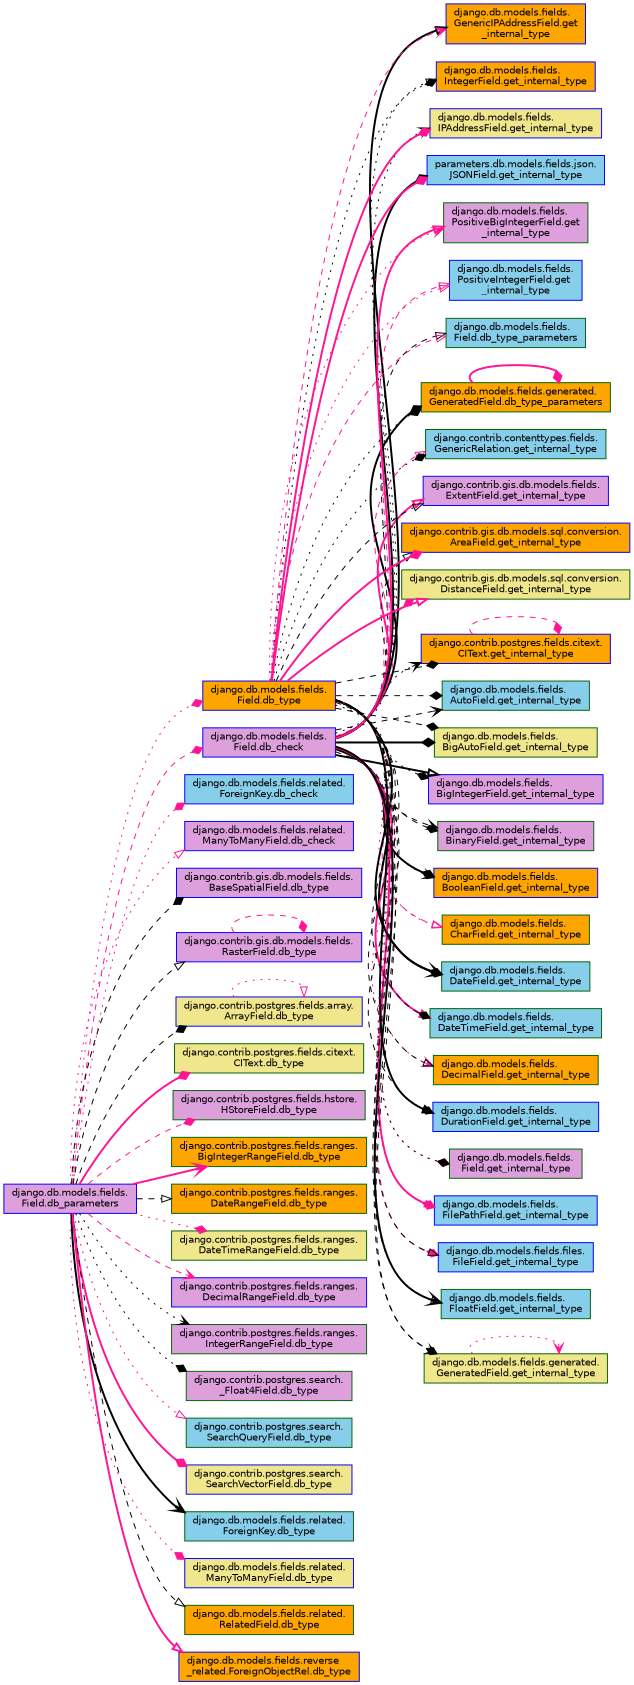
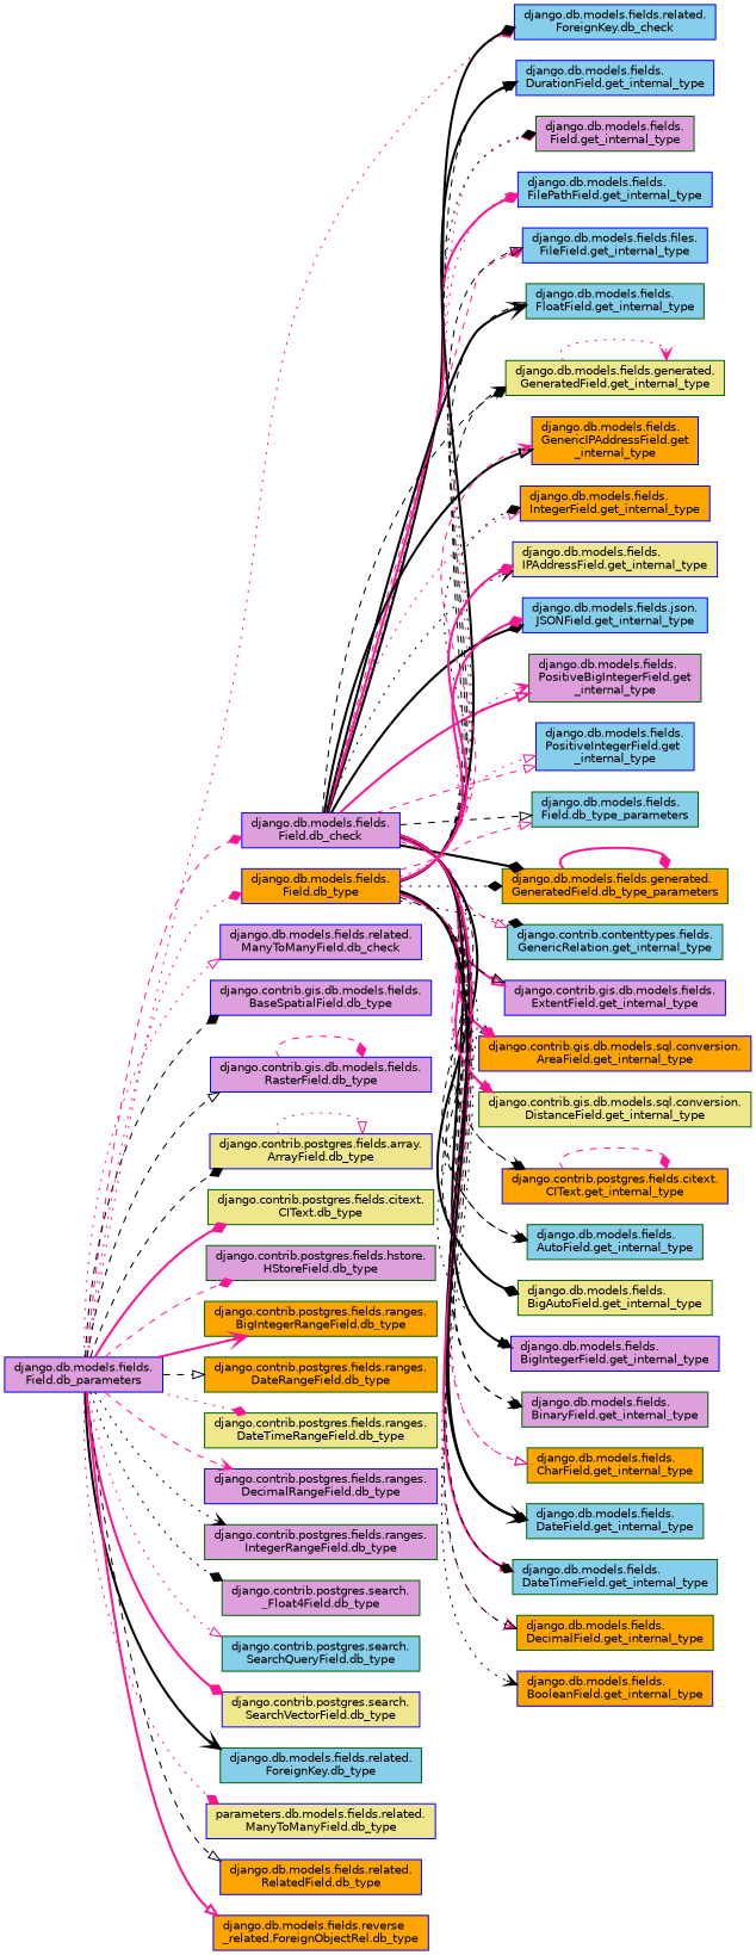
  digraph {
    rankdir=LR
    node [color=blue fillcolor=plum fontname=Helvetica fontsize=10 shape=box style=filled]
    edge [arrowhead=diamond color=black fontname=Helvetica fontsize=10 labelfontname=Helvetica labelfontsize=10 style=dashed]
    n1 [fontcolor=black height=0.2 label="django.db.models.fields.\lField.db_parameters" width=0.4]
    n2 [height=0.2 label="django.db.models.fields.\lField.db_check" width=0.4]
    n3 [fillcolor=skyblue height=0.2 label="django.db.models.fields.related.\lForeignKey.db_check" width=0.4]
    n4 [height=0.2 label="django.db.models.fields.related.\lManyToManyField.db_check" width=0.4]
    n5 [height=0.2 label="django.contrib.gis.db.models.fields.\lBaseSpatialField.db_type" width=0.4]
    n6 [height=0.2 label="django.contrib.gis.db.models.fields.\lRasterField.db_type" width=0.4]
    n7 [fillcolor=khaki height=0.2 label="django.contrib.postgres.fields.array.\lArrayField.db_type" width=0.4]
    n8 [color=darkgreen fillcolor=khaki height=0.2 label="django.contrib.postgres.fields.citext.\lCIText.db_type" width=0.4]
    n9 [color=darkgreen height=0.2 label="django.contrib.postgres.fields.hstore.\lHStoreField.db_type" width=0.4]
    n10 [color=darkgreen fillcolor=orange height=0.2 label="django.contrib.postgres.fields.ranges.\lBigIntegerRangeField.db_type" width=0.4]
    n11 [color=darkgreen fillcolor=orange height=0.2 label="django.contrib.postgres.fields.ranges.\lDateRangeField.db_type" width=0.4]
    n12 [color=darkgreen fillcolor=khaki height=0.2 label="django.contrib.postgres.fields.ranges.\lDateTimeRangeField.db_type" width=0.4]
    n13 [height=0.2 label="django.contrib.postgres.fields.ranges.\lDecimalRangeField.db_type" width=0.4]
    n14 [color=darkgreen height=0.2 label="django.contrib.postgres.fields.ranges.\lIntegerRangeField.db_type" width=0.4]
    n15 [color=darkgreen height=0.2 label="django.contrib.postgres.search.\l_Float4Field.db_type" width=0.4]
    n16 [color=darkgreen fillcolor=skyblue height=0.2 label="django.contrib.postgres.search.\lSearchQueryField.db_type" width=0.4]
    n17 [fillcolor=khaki height=0.2 label="django.contrib.postgres.search.\lSearchVectorField.db_type" width=0.4]
    n18 [fillcolor=orange height=0.2 label="django.db.models.fields.\lField.db_type" width=0.4]
    n19 [color=darkgreen fillcolor=skyblue height=0.2 label="django.db.models.fields.related.\lForeignKey.db_type" width=0.4]
-   n20 [fillcolor=khaki height=0.2 label="django.db.models.fields.related.\lManyToManyField.db_type" width=0.4]
-   n21 [color=darkgreen fillcolor=orange height=0.2 label="django.db.models.fields.related.\lRelatedField.db_type" width=0.4]
+   n20 [fillcolor=khaki height=0.2 label="parameters.db.models.fields.related.\lManyToManyField.db_type" width=0.4]
+   n21 [fillcolor=orange height=0.2 label="django.db.models.fields.related.\lRelatedField.db_type" width=0.4]
    n22 [fillcolor=orange height=0.2 label="django.db.models.fields.reverse\l_related.ForeignObjectRel.db_type" width=0.4]
    n23 [color=darkgreen fillcolor=skyblue height=0.2 label="django.db.models.fields.\lField.db_type_parameters" width=0.4]
    n24 [color=darkgreen fillcolor=orange height=0.2 label="django.db.models.fields.generated.\lGeneratedField.db_type_parameters" width=0.4]
    n25 [color=darkgreen fillcolor=skyblue height=0.2 label="django.contrib.contenttypes.fields.\lGenericRelation.get_internal_type" width=0.4]
    n26 [height=0.2 label="django.contrib.gis.db.models.fields.\lExtentField.get_internal_type" width=0.4]
    n27 [fillcolor=orange height=0.2 label="django.contrib.gis.db.models.sql.conversion.\lAreaField.get_internal_type" width=0.4]
    n28 [color=darkgreen fillcolor=khaki height=0.2 label="django.contrib.gis.db.models.sql.conversion.\lDistanceField.get_internal_type" width=0.4]
    n29 [fillcolor=orange height=0.2 label="django.contrib.postgres.fields.citext.\lCIText.get_internal_type" width=0.4]
    n30 [color=darkgreen fillcolor=skyblue height=0.2 label="django.db.models.fields.\lAutoField.get_internal_type" width=0.4]
    n31 [color=darkgreen fillcolor=khaki height=0.2 label="django.db.models.fields.\lBigAutoField.get_internal_type" width=0.4]
    n32 [height=0.2 label="django.db.models.fields.\lBigIntegerField.get_internal_type" width=0.4]
    n33 [color=darkgreen height=0.2 label="django.db.models.fields.\lBinaryField.get_internal_type" width=0.4]
    n34 [fillcolor=orange height=0.2 label="django.db.models.fields.\lBooleanField.get_internal_type" width=0.4]
    n35 [color=darkgreen fillcolor=orange height=0.2 label="django.db.models.fields.\lCharField.get_internal_type" width=0.4]
    n36 [color=darkgreen fillcolor=skyblue height=0.2 label="django.db.models.fields.\lDateField.get_internal_type" width=0.4]
    n37 [color=darkgreen fillcolor=skyblue height=0.2 label="django.db.models.fields.\lDateTimeField.get_internal_type" width=0.4]
    n38 [color=darkgreen fillcolor=orange height=0.2 label="django.db.models.fields.\lDecimalField.get_internal_type" width=0.4]
    n39 [fillcolor=skyblue height=0.2 label="django.db.models.fields.\lDurationField.get_internal_type" width=0.4]
    n40 [color=darkgreen height=0.2 label="django.db.models.fields.\lField.get_internal_type" width=0.4]
    n41 [fillcolor=skyblue height=0.2 label="django.db.models.fields.\lFilePathField.get_internal_type" width=0.4]
    n42 [fillcolor=skyblue height=0.2 label="django.db.models.fields.files.\lFileField.get_internal_type" width=0.4]
    n43 [color=darkgreen fillcolor=skyblue height=0.2 label="django.db.models.fields.\lFloatField.get_internal_type" width=0.4]
    n44 [color=darkgreen fillcolor=khaki height=0.2 label="django.db.models.fields.generated.\lGeneratedField.get_internal_type" width=0.4]
    n45 [fillcolor=orange height=0.2 label="django.db.models.fields.\lGenericIPAddressField.get\l_internal_type" width=0.4]
    n46 [fillcolor=orange height=0.2 label="django.db.models.fields.\lIntegerField.get_internal_type" width=0.4]
    n47 [fillcolor=khaki height=0.2 label="django.db.models.fields.\lIPAddressField.get_internal_type" width=0.4]
-   n48 [fillcolor=skyblue height=0.2 label="parameters.db.models.fields.json.\lJSONField.get_internal_type" width=0.4]
+   n48 [fillcolor=skyblue height=0.2 label="django.db.models.fields.json.\lJSONField.get_internal_type" width=0.4]
    n49 [color=darkgreen height=0.2 label="django.db.models.fields.\lPositiveBigIntegerField.get\l_internal_type" width=0.4]
    n50 [fillcolor=skyblue height=0.2 label="django.db.models.fields.\lPositiveIntegerField.get\l_internal_type" width=0.4]
    n1 -> n2 [color=deeppink]
    n1 -> n3 [color=deeppink style=dotted]
    n1 -> n4 [arrowhead=onormal color=deeppink style=dotted]
    n1 -> n5
    n1 -> n6 [arrowhead=onormal]
    n1 -> n7
    n1 -> n8 [color=deeppink style=bold]
    n1 -> n9 [color=deeppink]
    n1 -> n10 [arrowhead=vee color=deeppink style=bold]
    n1 -> n11 [arrowhead=onormal]
    n1 -> n12 [color=deeppink style=dotted]
    n1 -> n13 [arrowhead=vee color=deeppink]
    n1 -> n14 [arrowhead=vee style=dotted]
    n1 -> n15 [style=dotted]
    n1 -> n16 [arrowhead=onormal color=deeppink style=dotted]
    n1 -> n17 [color=deeppink style=bold]
    n1 -> n18 [color=deeppink style=dotted]
    n1 -> n19 [arrowhead=vee style=bold]
    n1 -> n20 [color=deeppink style=dotted]
    n1 -> n21 [arrowhead=onormal]
    n1 -> n22 [arrowhead=onormal color=deeppink style=bold]
    n2 -> n23 [arrowhead=onormal]
    n2 -> n24 [style=bold]
    n2 -> n25 [arrowhead=onormal color=deeppink]
    n2 -> n26 [arrowhead=onormal color=deeppink style=bold]
    n2 -> n27 [arrowhead=onormal]
    n2 -> n28 [color=deeppink]
    n2 -> n29 [arrowhead=vee style=dotted]
    n2 -> n30 [arrowhead=vee]
    n2 -> n31 [style=bold]
    n2 -> n32 [arrowhead=onormal style=bold]
    n2 -> n33 [arrowhead=vee]
-   n2 -> n34 [style=bold]
+   n2 -> n3 [style=bold]
    n2 -> n35 [arrowhead=onormal color=deeppink]
    n2 -> n36 [arrowhead=vee style=bold]
    n2 -> n37 [arrowhead=onormal color=deeppink style=bold]
    n2 -> n38 [arrowhead=vee color=deeppink style=dotted]
    n2 -> n39
    n2 -> n40 [color=deeppink style=dotted]
    n2 -> n41 [color=deeppink style=bold]
    n2 -> n42 [color=deeppink]
    n2 -> n43 [arrowhead=vee style=bold]
    n2 -> n44
    n2 -> n45 [arrowhead=onormal style=bold]
-   n2 -> n46 [arrowhead=onormal style=dotted]
+   n2 -> n46 [arrowhead=onormal color=deeppink style=dotted]
    n2 -> n47 [arrowhead=vee style=dotted]
    n2 -> n48 [style=bold]
    n2 -> n49 [arrowhead=onormal color=deeppink style=bold]
    n2 -> n50 [arrowhead=onormal color=deeppink]
    n6 -> n6 [color=deeppink]
    n7 -> n7 [arrowhead=onormal color=deeppink style=dotted]
    n18 -> n23 [arrowhead=onormal color=deeppink]
    n18 -> n24 [style=dotted]
    n18 -> n25 [style=dotted]
    n18 -> n26 [arrowhead=onormal]
    n18 -> n27 [color=deeppink style=bold]
    n18 -> n28 [arrowhead=onormal color=deeppink style=bold]
    n18 -> n29
    n18 -> n30
    n18 -> n31
    n18 -> n32 [style=dotted]
    n18 -> n33
    n18 -> n34 [arrowhead=vee style=dotted]
    n18 -> n35 [arrowhead=onormal color=deeppink style=dotted]
    n18 -> n36 [style=bold]
    n18 -> n37
    n18 -> n38 [arrowhead=onormal]
    n18 -> n39 [arrowhead=onormal style=bold]
    n18 -> n40 [style=dotted]
    n18 -> n41 [arrowhead=onormal color=deeppink style=dotted]
    n18 -> n42 [arrowhead=onormal]
    n18 -> n43 [arrowhead=onormal]
    n18 -> n44 [arrowhead=vee]
    n18 -> n45 [arrowhead=vee color=deeppink]
    n18 -> n46 [style=dotted]
    n18 -> n47 [color=deeppink style=bold]
    n18 -> n48 [color=deeppink style=bold]
    n18 -> n49 [arrowhead=vee color=deeppink style=dotted]
    n18 -> n50 [arrowhead=onormal color=deeppink style=dotted]
    n24 -> n24 [color=deeppink style=bold]
    n29 -> n29 [color=deeppink]
    n44 -> n44 [arrowhead=vee color=deeppink style=dotted]
  }
